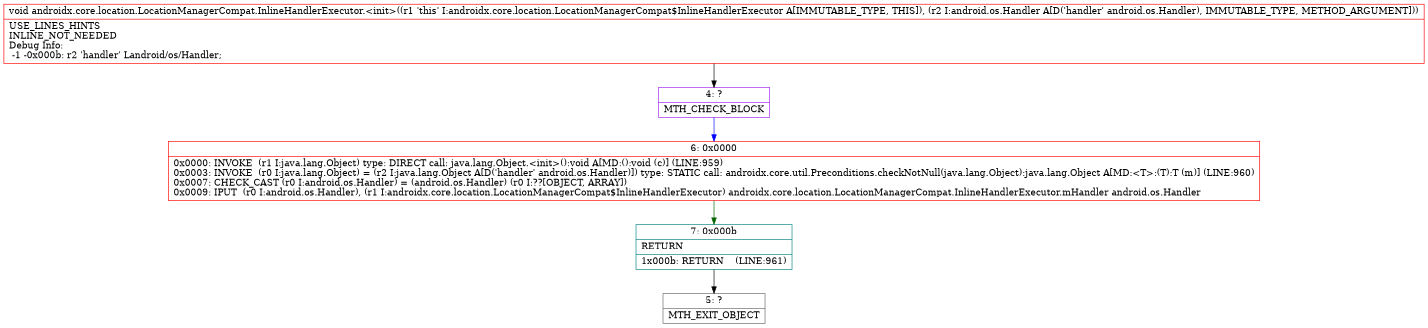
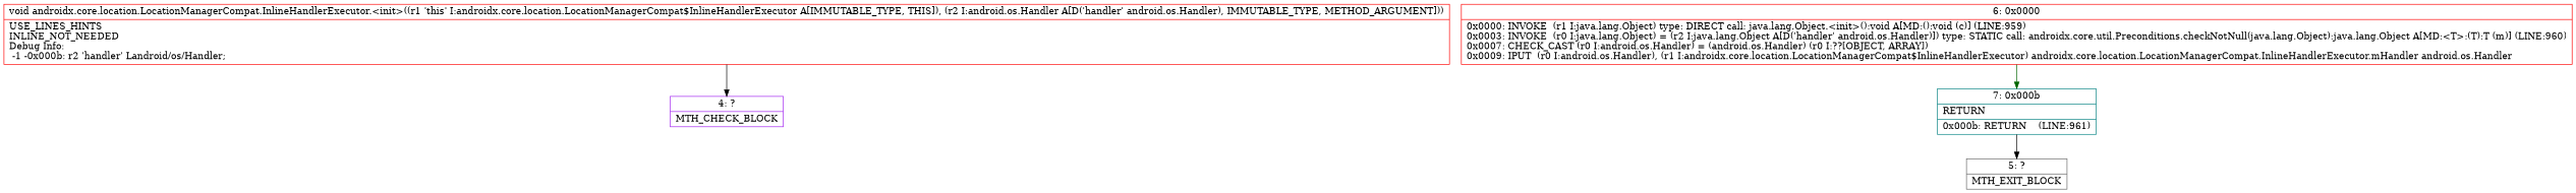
  digraph {
    node [color=red shape=record]
    edge [color=black]
    n1 [color=purple label="{4\:\ ?|MTH_CHECK_BLOCK\l}"]
    n2 [label="{6\:\ 0x0000|0x0000: INVOKE  (r1 I:java.lang.Object) type: DIRECT call: java.lang.Object.\<init\>():void A[MD:():void (c)] (LINE:959)\l0x0003: INVOKE  (r0 I:java.lang.Object) = (r2 I:java.lang.Object A[D('handler' android.os.Handler)]) type: STATIC call: androidx.core.util.Preconditions.checkNotNull(java.lang.Object):java.lang.Object A[MD:\<T\>:(T):T (m)] (LINE:960)\l0x0007: CHECK_CAST (r0 I:android.os.Handler) = (android.os.Handler) (r0 I:??[OBJECT, ARRAY]) \l0x0009: IPUT  (r0 I:android.os.Handler), (r1 I:androidx.core.location.LocationManagerCompat$InlineHandlerExecutor) androidx.core.location.LocationManagerCompat.InlineHandlerExecutor.mHandler android.os.Handler \l}"]
-   n3 [color=teal label="{7\:\ 0x000b|RETURN\l|1x000b: RETURN    (LINE:961)\l}"]
-   n4 [color=gray40 label="{5\:\ ?|MTH_EXIT_OBJECT\l}"]
+   n3 [color=teal label="{7\:\ 0x000b|RETURN\l|0x000b: RETURN    (LINE:961)\l}"]
+   n4 [color=gray40 label="{5\:\ ?|MTH_EXIT_BLOCK\l}"]
    n5 [label="{void androidx.core.location.LocationManagerCompat.InlineHandlerExecutor.\<init\>((r1 'this' I:androidx.core.location.LocationManagerCompat$InlineHandlerExecutor A[IMMUTABLE_TYPE, THIS]), (r2 I:android.os.Handler A[D('handler' android.os.Handler), IMMUTABLE_TYPE, METHOD_ARGUMENT]))  | USE_LINES_HINTS\lINLINE_NOT_NEEDED\lDebug Info:\l  \-1 \-0x000b: r2 'handler' Landroid\/os\/Handler;\l}"]
-   n1 -> n2 [color=blue]
    n2 -> n3 [color=darkgreen]
    n3 -> n4
    n5 -> n1
  }
